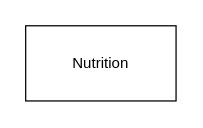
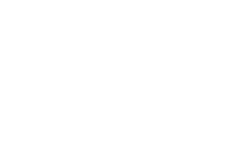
  <mxCell id="0" />
  <mxCell id="1" parent="0" />
- <mxCell id="2" value="Nutrition" style="rounded=0;whiteSpace=wrap;html=1;" parent="1" vertex="1"><mxGeometry x="20" y="20" width="120" height="60" as="geometry" /></mxCell>
